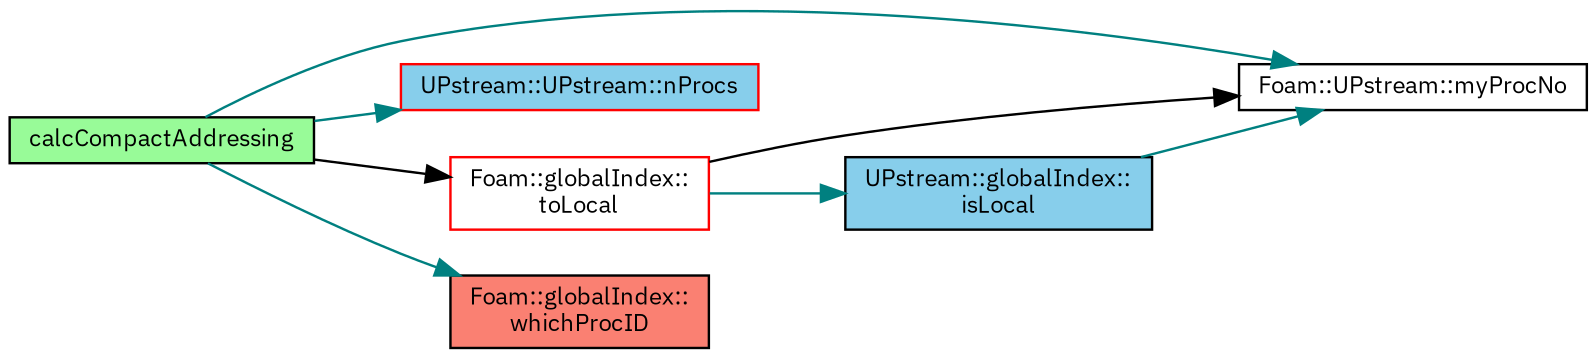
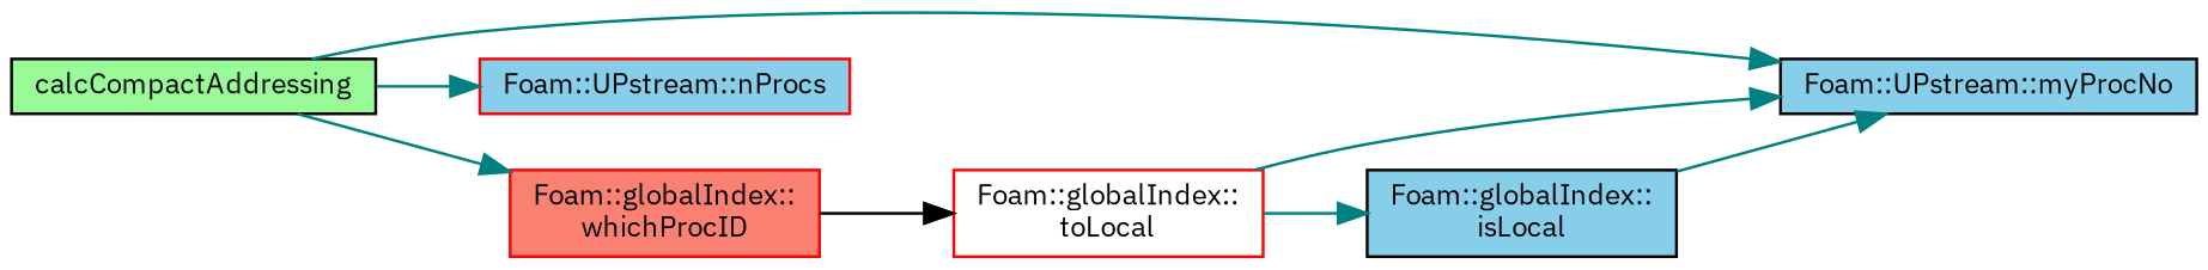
  digraph {
    fontname="IBM Plex Sans"
    rankdir=LR
    node [color=black fillcolor=white fontname="IBM Plex Sans" fontsize=10 shape=record style=filled]
    edge [color=teal fontname="IBM Plex Sans" fontsize=10 labelfontname=Helvetica labelfontsize=10 style=solid]
    n1 [fillcolor=palegreen fontcolor=black height=0.2 label=calcCompactAddressing width=0.4]
-   n2 [height=0.2 label="Foam::UPstream::myProcNo" width=0.4]
-   n3 [color=red fillcolor=skyblue height=0.2 label="UPstream::UPstream::nProcs" width=0.4]
+   n2 [fillcolor=skyblue height=0.2 label="Foam::UPstream::myProcNo" width=0.4]
+   n3 [color=red fillcolor=skyblue height=0.2 label="Foam::UPstream::nProcs" width=0.4]
    n4 [color=red height=0.2 label="Foam::globalIndex::\ltoLocal" width=0.4]
-   n5 [fillcolor=salmon height=0.2 label="Foam::globalIndex::\lwhichProcID" width=0.4]
-   n6 [fillcolor=skyblue height=0.2 label="UPstream::globalIndex::\lisLocal" width=0.4]
+   n5 [color=red fillcolor=salmon height=0.2 label="Foam::globalIndex::\lwhichProcID" width=0.4]
+   n6 [fillcolor=skyblue height=0.2 label="Foam::globalIndex::\lisLocal" width=0.4]
    n1 -> n2
    n1 -> n3
-   n1 -> n4 [color=black]
+   n5 -> n4 [color=black]
    n1 -> n5
-   n4 -> n2 [color=black]
+   n4 -> n2
    n4 -> n6
    n6 -> n2
  }
